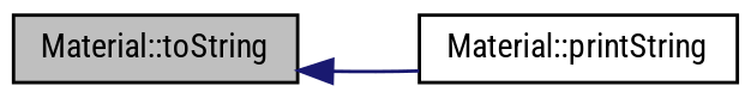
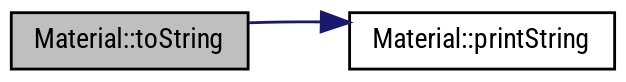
  digraph {
    rankdir=LR
    fontname="Roboto Condensed"
    node [color=black fontname="Roboto Condensed" fontsize=10 shape=record style=filled]
    n1 [fillcolor=grey75 fontcolor=black height=0.2 label="Material::toString" width=0.4]
    n2 [fillcolor=white height=0.2 label="Material::printString" width=0.4]
-   n1 -> n2 [color=midnightblue dir=back fontname="Roboto Condensed" fontsize=10 labelfontname=Helvetica labelfontsize=10 style=solid]
+   n2 -> n1 [color=midnightblue dir=back fontname="Roboto Condensed" fontsize=10 labelfontname=Helvetica labelfontsize=10 style=solid]
  }
